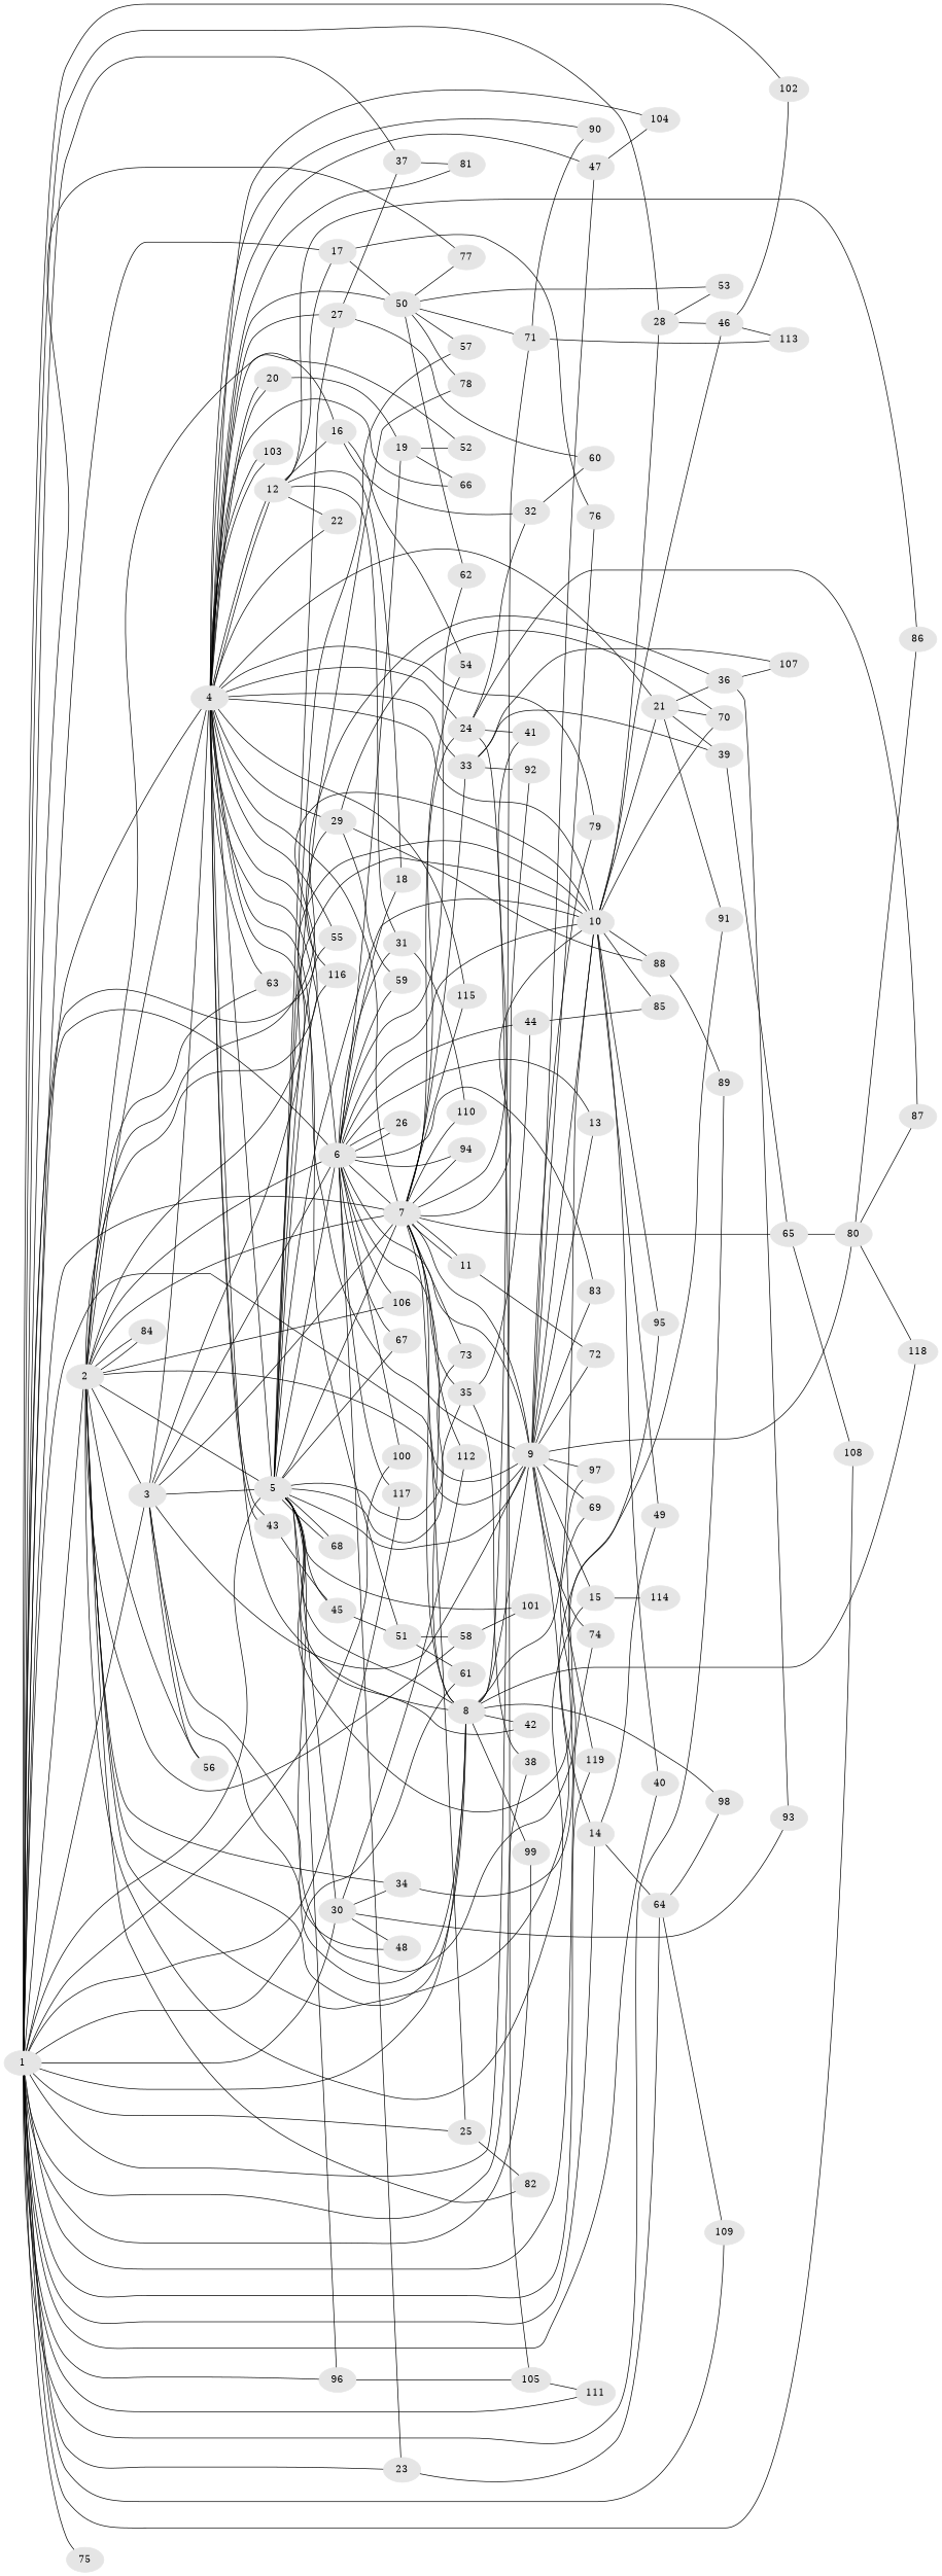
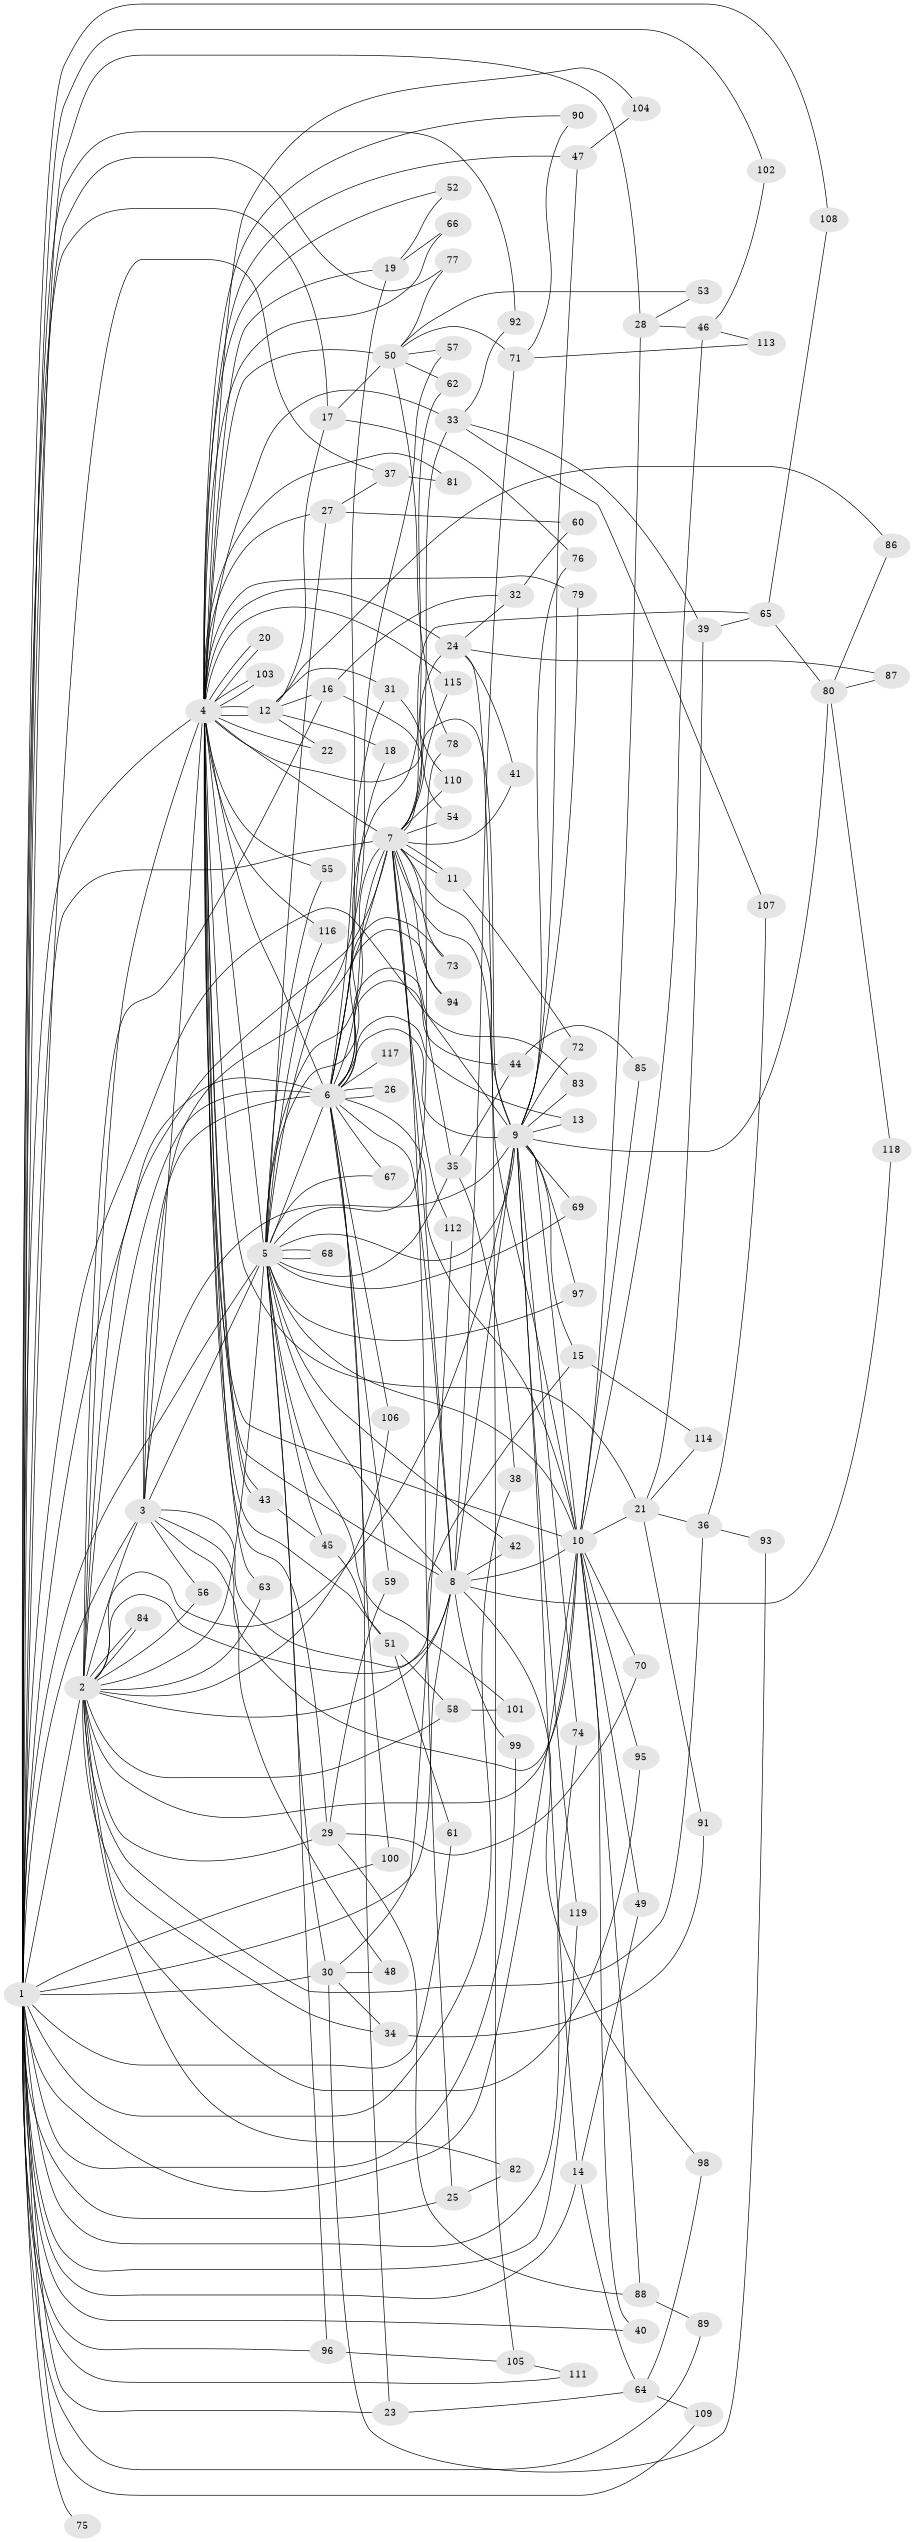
  graph {
    rankdir=LR
    node [color=gray90 style=filled]
    1
    2
    3
    4
    5
    6
    7
    8
    9
    10
    14
    17
    23
    25
    28
    30
    37
    38
    40
    61
    74
    75
    77
    89
    92
    96
    99
    100
    102
    108
    109
    111
    117
    119
    15
    16
    29
    34
    36
    56
    58
    63
    82
    84
    95
    106
    48
    12
    19
    20
    21
    22
    24
    27
    33
    43
    47
    50
    51
    52
    55
    66
    79
    81
    90
    103
    104
    115
    116
    35
    42
    45
    57
    67
    68
    69
    73
    78
    97
    101
    13
    18
    26
    31
    44
    59
    62
    83
    94
    11
    41
    54
    65
    110
    112
    71
    98
    118
    72
    76
    80
    46
    49
    70
    85
    88
    64
    53
    93
    105
    114
    32
    91
    107
    86
    39
    87
    60
    113
    1 -- 2
    1 -- 3
    1 -- 4
    1 -- 5
    1 -- 6
    1 -- 7
    1 -- 8
    1 -- 9
    1 -- 10
    1 -- 14
    1 -- 17
    1 -- 23
    1 -- 25
    1 -- 28
    1 -- 30
    1 -- 37
    1 -- 38
    1 -- 40
    1 -- 61
    1 -- 74
    1 -- 75
    1 -- 77
    1 -- 89
    1 -- 92
    1 -- 96
    1 -- 99
    1 -- 100
    1 -- 102
    1 -- 108
    1 -- 109
    1 -- 111
-   1 -- 117
    1 -- 119
    2 -- 3
    2 -- 4
    2 -- 5
    2 -- 6
    2 -- 7
    2 -- 8
    2 -- 9
    2 -- 10
    2 -- 15
    2 -- 16
    2 -- 29
    2 -- 34
    2 -- 36
    2 -- 56
    2 -- 58
    2 -- 63
    2 -- 82
    2 -- 84
    2 -- 84
    2 -- 95
    2 -- 106
    3 -- 4
    3 -- 5
    3 -- 6
    3 -- 7
    3 -- 8
    3 -- 9
    3 -- 10
    3 -- 56
    3 -- 48
    4 -- 5
    4 -- 6
    4 -- 7
    4 -- 8
    4 -- 9
    4 -- 10
    4 -- 29
    4 -- 63
    4 -- 12
    4 -- 12
-   20 -- 19
+   4 -- 19
    4 -- 20
    4 -- 20
    4 -- 21
    4 -- 22
    4 -- 24
    4 -- 27
    4 -- 33
    4 -- 43
    4 -- 43
    4 -- 47
    4 -- 50
    4 -- 51
    4 -- 52
    4 -- 55
    4 -- 66
    4 -- 79
    4 -- 81
    4 -- 90
    4 -- 103
    4 -- 103
    4 -- 104
    4 -- 115
    4 -- 116
    5 -- 6
    5 -- 7
    5 -- 8
    5 -- 9
    5 -- 10
    5 -- 30
    5 -- 96
    5 -- 27
    5 -- 55
    5 -- 116
    5 -- 35
    5 -- 42
    5 -- 45
    5 -- 57
    5 -- 67
    5 -- 68
    5 -- 68
    5 -- 69
    5 -- 73
    5 -- 78
    5 -- 97
    5 -- 101
    6 -- 7
    6 -- 8
    6 -- 9
    6 -- 10
    6 -- 23
    6 -- 100
    6 -- 117
    6 -- 106
    6 -- 19
    6 -- 67
    6 -- 13
    6 -- 18
    6 -- 26
    6 -- 26
    6 -- 31
    6 -- 44
    6 -- 59
    6 -- 62
    6 -- 83
    6 -- 94
    7 -- 8
    7 -- 9
    7 -- 10
    7 -- 25
    7 -- 24
    7 -- 33
    7 -- 115
    7 -- 35
    7 -- 73
    7 -- 94
    7 -- 11
    7 -- 11
    7 -- 41
    7 -- 54
    7 -- 65
    7 -- 110
    7 -- 112
    8 -- 9
    8 -- 10
    8 -- 99
    8 -- 42
    8 -- 71
    8 -- 98
    8 -- 118
    9 -- 10
    9 -- 14
    9 -- 74
    9 -- 119
    9 -- 15
    9 -- 47
    9 -- 79
    9 -- 69
    9 -- 97
    9 -- 13
    9 -- 83
    9 -- 72
    9 -- 76
    9 -- 80
    10 -- 28
    10 -- 40
    10 -- 95
    10 -- 21
    10 -- 46
    10 -- 49
    10 -- 70
    10 -- 85
    10 -- 88
    14 -- 49
    14 -- 64
    17 -- 50
    17 -- 76
    23 -- 64
    25 -- 82
    28 -- 46
    28 -- 53
    30 -- 34
    30 -- 48
    30 -- 112
    30 -- 93
    37 -- 81
    96 -- 105
    15 -- 114
    16 -- 54
    16 -- 32
    29 -- 59
    29 -- 70
    29 -- 88
    34 -- 91
    36 -- 93
    36 -- 107
    58 -- 101
    12 -- 17
    12 -- 16
    12 -- 22
    12 -- 18
    12 -- 31
    12 -- 86
    19 -- 52
    19 -- 66
    21 -- 36
-   21 -- 70
+   21 -- 114
    21 -- 91
    21 -- 39
    24 -- 41
    24 -- 105
    24 -- 32
    24 -- 87
    27 -- 37
    27 -- 60
    33 -- 92
    33 -- 107
    33 -- 39
    43 -- 45
    47 -- 104
    50 -- 77
    50 -- 57
    50 -- 78
    50 -- 62
    50 -- 71
    50 -- 53
    51 -- 61
    51 -- 58
    35 -- 38
    35 -- 44
    45 -- 51
    31 -- 110
    44 -- 85
    11 -- 72
    65 -- 108
    65 -- 80
    71 -- 90
    71 -- 113
    80 -- 118
    80 -- 86
    80 -- 87
    46 -- 102
    46 -- 113
    88 -- 89
    64 -- 109
    64 -- 98
    105 -- 111
    32 -- 60
    39 -- 65
  }
